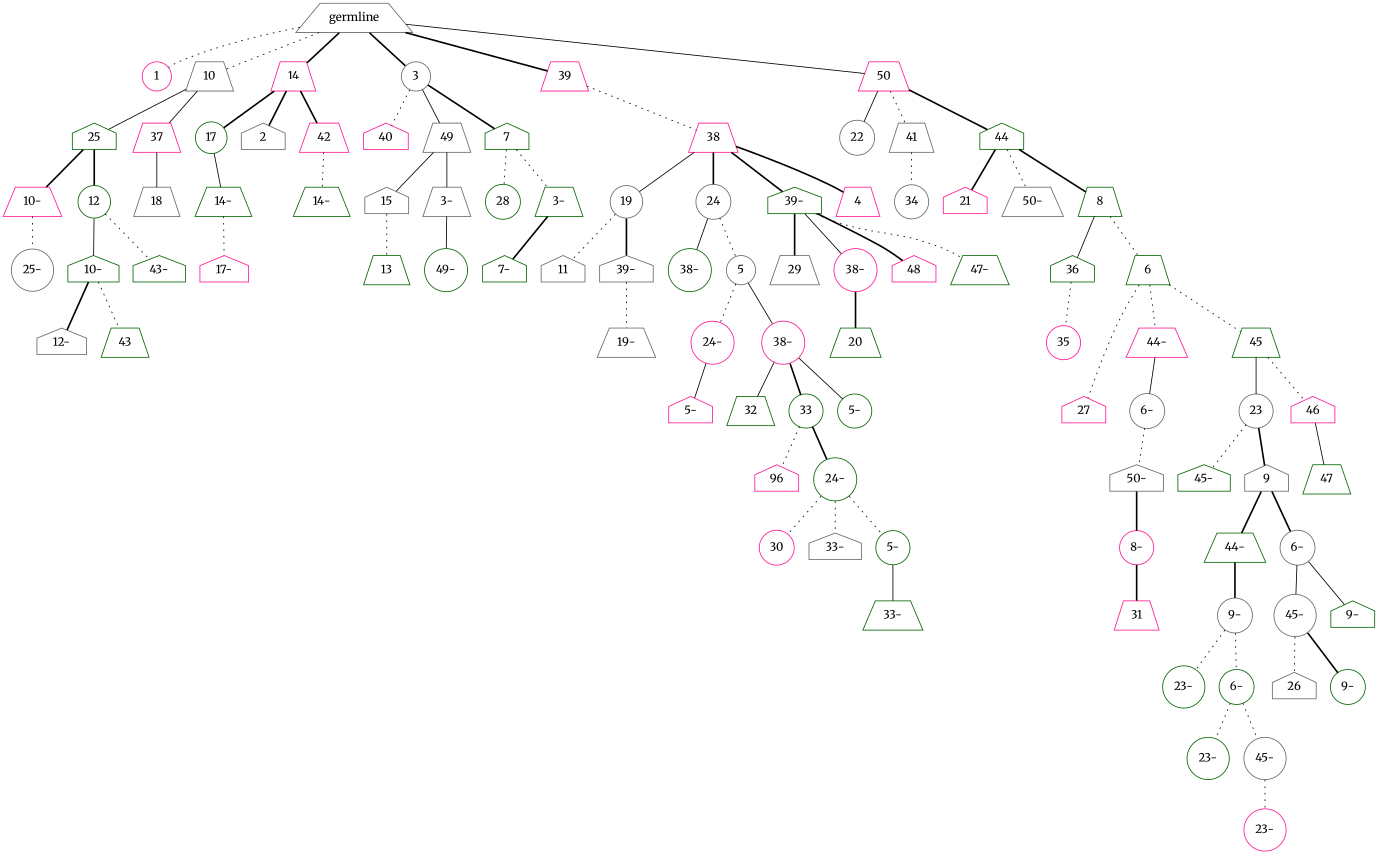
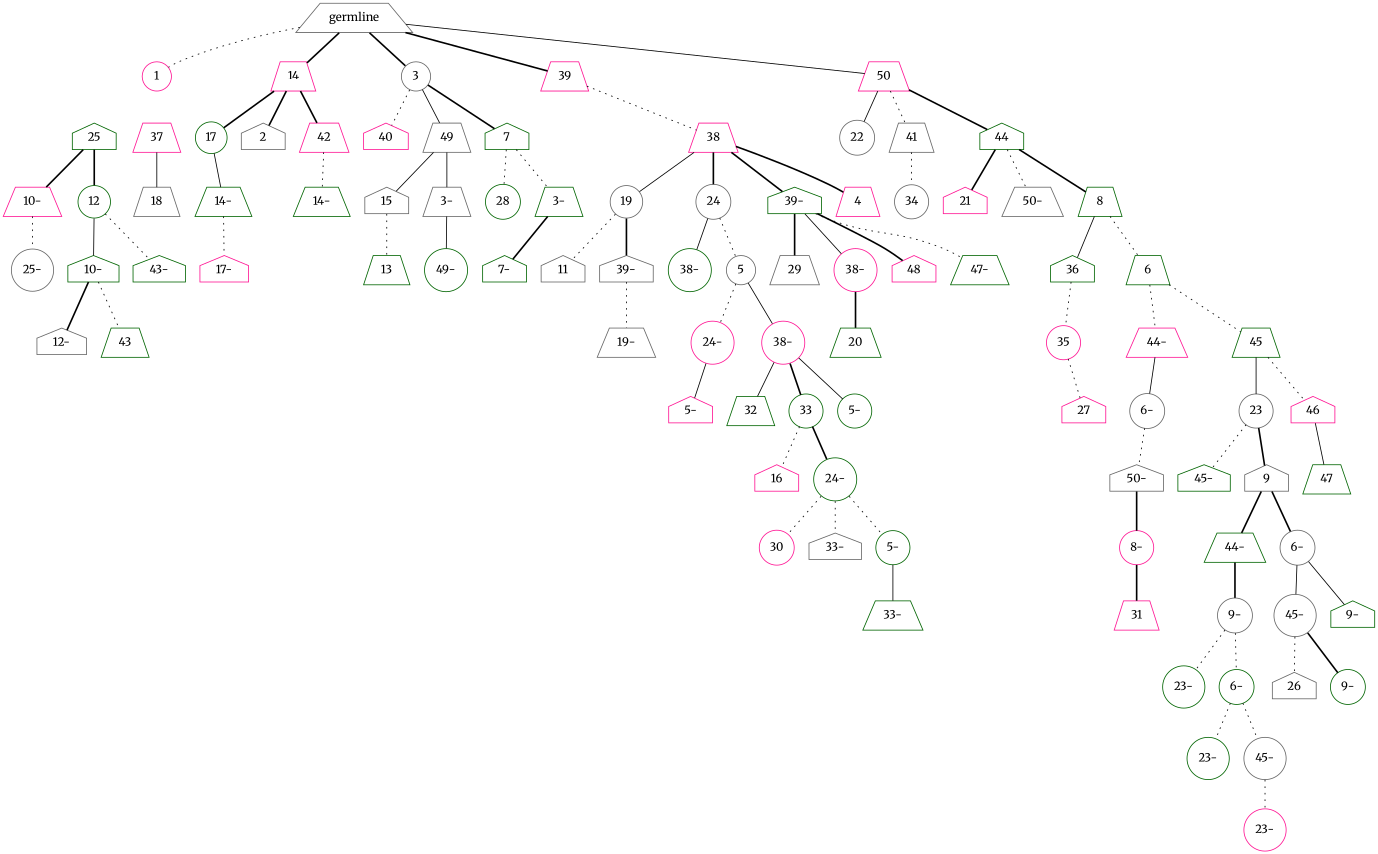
  graph {
    fontname=Merriweather
    node [color=darkgreen fontname=Merriweather shape=circle]
    edge [fontname=Merriweather style=dotted]
    n1 [color=gray40 label=germline shape=trapezium]
    n2 [color=deeppink label=1]
-   n3 [color=gray40 label=10 shape=trapezium]
    n4 [color=deeppink label=14 shape=trapezium]
    n5 [color=gray40 label=3]
    n6 [color=deeppink label=39 shape=trapezium]
    n7 [color=deeppink label=50 shape=trapezium]
    n8 [label=25 shape=house]
    n9 [color=deeppink label=37 shape=trapezium]
    n10 [label=17]
    n11 [color=gray40 label=2 shape=house]
    n12 [color=deeppink label=42 shape=trapezium]
    n13 [color=deeppink label=40 shape=house]
    n14 [color=gray40 label=49 shape=trapezium]
    n15 [label=7 shape=house]
    n16 [color=deeppink label=38 shape=trapezium]
    n17 [color=gray40 label=22]
    n18 [color=gray40 label=41 shape=trapezium]
    n19 [label=44 shape=house]
    n20 [color=deeppink label="10-" shape=trapezium]
    n21 [label=12]
    n22 [color=gray40 label=18 shape=trapezium]
    n23 [color=gray40 label="25-"]
    n24 [label="10-" shape=house]
    n25 [label="43-" shape=house]
    n26 [color=gray40 label="12-" shape=house]
    n27 [label=43 shape=trapezium]
    n28 [label="14-" shape=trapezium]
    n29 [label="14-" shape=trapezium]
    n30 [color=deeppink label="17-" shape=house]
    n31 [color=gray40 label=15 shape=house]
    n32 [color=gray40 label="3-" shape=trapezium]
    n33 [label=28]
    n34 [label="3-" shape=trapezium]
    n35 [label=13 shape=trapezium]
    n36 [label="49-"]
    n37 [label="7-" shape=house]
    n38 [color=gray40 label=19]
    n39 [color=gray40 label=24]
    n40 [label="39-" shape=house]
    n41 [color=deeppink label=4 shape=trapezium]
    n42 [color=gray40 label=11 shape=house]
    n43 [color=gray40 label="39-" shape=house]
    n44 [label="38-"]
    n45 [color=gray40 label=5]
    n46 [color=gray40 label=29 shape=trapezium]
    n47 [color=deeppink label="38-"]
    n48 [color=deeppink label=48 shape=house]
    n49 [label="47-" shape=trapezium]
    n50 [color=gray40 label="19-" shape=trapezium]
    n51 [color=deeppink label="24-"]
    n52 [color=deeppink label="38-"]
    n53 [color=deeppink label="5-" shape=house]
    n54 [label=32 shape=trapezium]
    n55 [label=33]
    n56 [label="5-"]
-   n57 [color=deeppink label=96 shape=house]
+   n57 [color=deeppink label=16 shape=house]
    n58 [label="24-"]
    n59 [color=deeppink label=30]
    n60 [color=gray40 label="33-" shape=house]
    n61 [label="5-"]
    n62 [label="33-" shape=trapezium]
    n63 [label=20 shape=trapezium]
    n64 [color=gray40 label=34]
    n65 [color=deeppink label=21 shape=house]
    n66 [color=gray40 label="50-" shape=trapezium]
    n67 [label=8 shape=trapezium]
    n68 [label=36 shape=house]
    n69 [label=6 shape=trapezium]
    n70 [color=deeppink label=35]
    n71 [color=deeppink label=27 shape=house]
    n72 [color=deeppink label="44-" shape=trapezium]
    n73 [label=45 shape=trapezium]
    n74 [color=gray40 label="6-"]
    n75 [color=gray40 label=23]
    n76 [color=deeppink label=46 shape=house]
    n77 [color=gray40 label="50-" shape=house]
    n78 [color=deeppink label="8-"]
    n79 [color=deeppink label=31 shape=trapezium]
    n80 [label="45-" shape=house]
    n81 [color=gray40 label=9 shape=house]
    n82 [label=47 shape=trapezium]
    n83 [label="44-" shape=trapezium]
    n84 [color=gray40 label="6-"]
    n85 [color=gray40 label="9-"]
    n86 [color=gray40 label="45-"]
    n87 [label="9-" shape=house]
    n88 [label="23-"]
    n89 [label="6-"]
    n90 [label="23-"]
    n91 [color=gray40 label="45-"]
    n92 [color=deeppink label="23-"]
    n93 [color=gray40 label=26 shape=house]
    n94 [label="9-"]
    n1 -- n2
-   n1 -- n3
    n1 -- n4 [style=bold]
    n1 -- n5 [style=bold]
    n1 -- n6 [style=bold]
    n1 -- n7 [style=solid]
-   n3 -- n8 [style=solid]
-   n3 -- n9 [style=solid]
    n4 -- n10 [style=bold]
    n4 -- n11 [style=bold]
    n4 -- n12 [style=bold]
    n5 -- n13
    n5 -- n14 [style=solid]
    n5 -- n15 [style=bold]
    n6 -- n16
    n7 -- n17 [style=solid]
    n7 -- n18
    n7 -- n19 [style=bold]
    n8 -- n20 [style=bold]
    n8 -- n21 [style=bold]
    n9 -- n22 [style=solid]
    n10 -- n28 [style=solid]
    n12 -- n29
    n14 -- n31 [style=solid]
    n14 -- n32 [style=solid]
    n15 -- n33
    n15 -- n34
    n16 -- n38 [style=solid]
    n16 -- n39 [style=bold]
    n16 -- n40 [style=bold]
    n16 -- n41 [style=bold]
    n18 -- n64
    n19 -- n65 [style=bold]
    n19 -- n66
    n19 -- n67 [style=bold]
    n20 -- n23
    n21 -- n24 [style=solid]
    n21 -- n25
    n24 -- n26 [style=bold]
    n24 -- n27
    n28 -- n30
    n31 -- n35
    n32 -- n36 [style=solid]
    n34 -- n37 [style=bold]
    n38 -- n42
    n38 -- n43 [style=bold]
    n39 -- n44 [style=solid]
    n39 -- n45
    n40 -- n46 [style=bold]
    n40 -- n47 [style=solid]
    n40 -- n48 [style=bold]
    n40 -- n49
    n43 -- n50
    n45 -- n51
    n45 -- n52 [style=solid]
    n47 -- n63 [style=bold]
    n51 -- n53 [style=solid]
    n52 -- n54 [style=solid]
    n52 -- n55 [style=bold]
    n52 -- n56 [style=solid]
    n55 -- n57
    n55 -- n58 [style=bold]
    n58 -- n59
    n58 -- n60
    n58 -- n61
    n61 -- n62 [style=solid]
    n67 -- n68 [style=solid]
    n67 -- n69
    n68 -- n70
-   n69 -- n71
+   n70 -- n71
    n69 -- n72
    n69 -- n73
    n72 -- n74 [style=solid]
    n73 -- n75 [style=solid]
    n73 -- n76
    n74 -- n77
    n75 -- n80
    n75 -- n81 [style=bold]
    n76 -- n82 [style=solid]
    n77 -- n78 [style=bold]
    n78 -- n79 [style=bold]
    n81 -- n83 [style=bold]
    n81 -- n84 [style=bold]
    n83 -- n85 [style=bold]
    n84 -- n86 [style=solid]
    n84 -- n87 [style=solid]
    n85 -- n88
    n85 -- n89
    n86 -- n93
    n86 -- n94 [style=bold]
    n89 -- n90
    n89 -- n91
    n91 -- n92
  }
